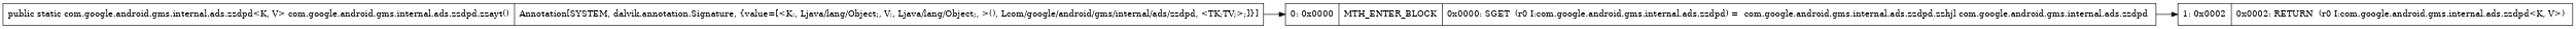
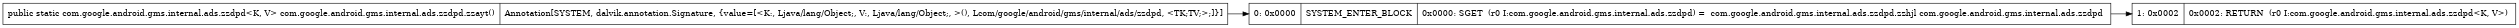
  digraph {
    rankdir=LR
    node [shape=record]
-   n1 [label="{0\:\ 0x0000|MTH_ENTER_BLOCK\l|0x0000: SGET  (r0 I:com.google.android.gms.internal.ads.zzdpd) =  com.google.android.gms.internal.ads.zzdpd.zzhjl com.google.android.gms.internal.ads.zzdpd \l}"]
+   n1 [label="{0\:\ 0x0000|SYSTEM_ENTER_BLOCK\l|0x0000: SGET  (r0 I:com.google.android.gms.internal.ads.zzdpd) =  com.google.android.gms.internal.ads.zzdpd.zzhjl com.google.android.gms.internal.ads.zzdpd \l}"]
    n2 [label="{1\:\ 0x0002|0x0002: RETURN  (r0 I:com.google.android.gms.internal.ads.zzdpd\<K, V\>) \l}"]
    n3 [label="{public static com.google.android.gms.internal.ads.zzdpd\<K, V\> com.google.android.gms.internal.ads.zzdpd.zzayt()  | Annotation[SYSTEM, dalvik.annotation.Signature, \{value=[\<K:, Ljava\/lang\/Object;, V:, Ljava\/lang\/Object;, \>(), Lcom\/google\/android\/gms\/internal\/ads\/zzdpd, \<TK;TV;\>;]\}]\l}"]
    n1 -> n2
    n3 -> n1
  }
